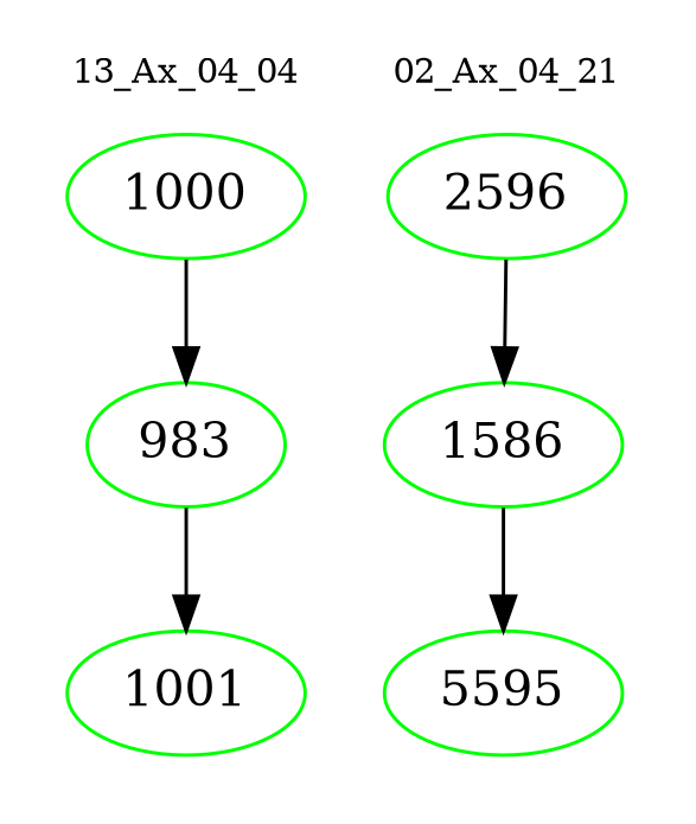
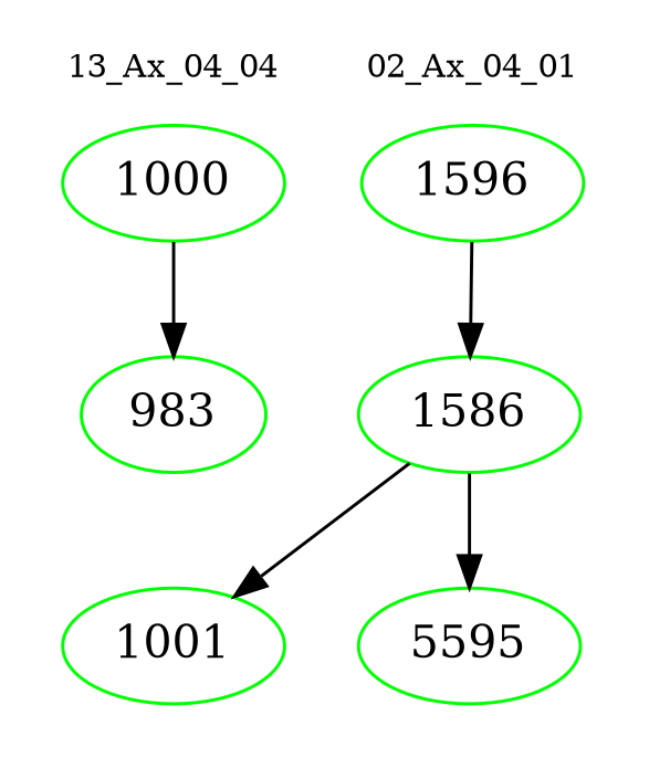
  digraph {
    node [color=green]
    edge [color=black]
    n1 [label=1000]
    n2 [label=983]
    n3 [label=1001]
-   n4 [label=2596]
+   n4 [label=1596]
    n5 [label=1586]
    n6 [label=5595]
    subgraph cluster_1 {
      color=white
      fontsize=10
      label="13_Ax_04_04"
      n1
      n2
      n3
    }
    subgraph cluster_2 {
      color=white
      fontsize=10
-     label="02_Ax_04_21"
+     label="02_Ax_04_01"
      n4
      n5
      n6
    }
    n1 -> n2
-   n2 -> n3
+   n5 -> n3
    n4 -> n5
    n5 -> n6
  }
